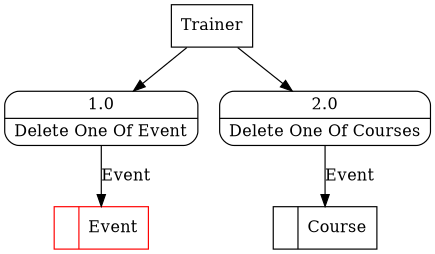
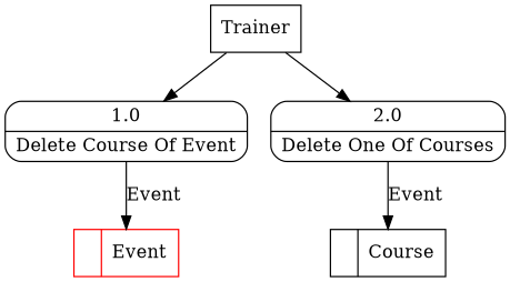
  digraph {
    node [shape=record]
    n1 [color=red label="<f0>  |<f1> Event "]
    n2 [color=black label="<f0>  |<f1> Course "]
    n3 [label=Trainer shape=box]
-   n4 [label="{<f0> 1.0|<f1> Delete One Of Event }" shape=Mrecord]
+   n4 [label="{<f0> 1.0|<f1> Delete Course Of Event }" shape=Mrecord]
    n5 [label="{<f0> 2.0|<f1> Delete One Of Courses }" shape=Mrecord]
    n3 -> n4
    n3 -> n5
    n4 -> n1 [label=Event]
    n5 -> n2 [label=Event]
  }
